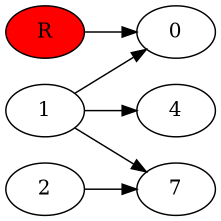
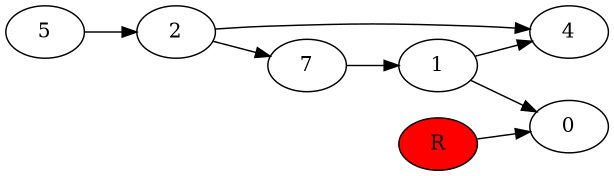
  digraph {
    rankdir=LR
    1
    4
    n3 [label=0]
    2
    7
+   5
    R [fillcolor="#ff0000" style=filled]
    1 -> 4
    1 -> n3
+   2 -> 4
    2 -> 7
-   1 -> 7
+   7 -> 1
+   5 -> 2
    R -> n3
  }
